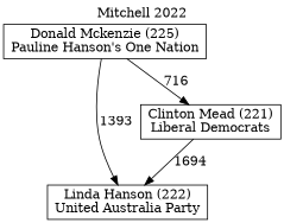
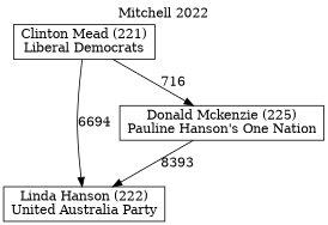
  digraph {
    label="Mitchell 2022"
    labelloc=t
    mclimit=10
    node [shape=box]
    n1 [label="Linda Hanson (222)\nUnited Australia Party"]
    n2 [label="Clinton Mead (221)\nLiberal Democrats"]
    n3 [label="Donald Mckenzie (225)\nPauline Hanson's One Nation"]
-   n2 -> n1 [label=1694]
-   n3 -> n1 [label=1393]
-   n3 -> n2 [label=716]
+   n2 -> n1 [label=6694]
+   n3 -> n1 [label=8393]
+   n2 -> n3 [label=716]
  }
